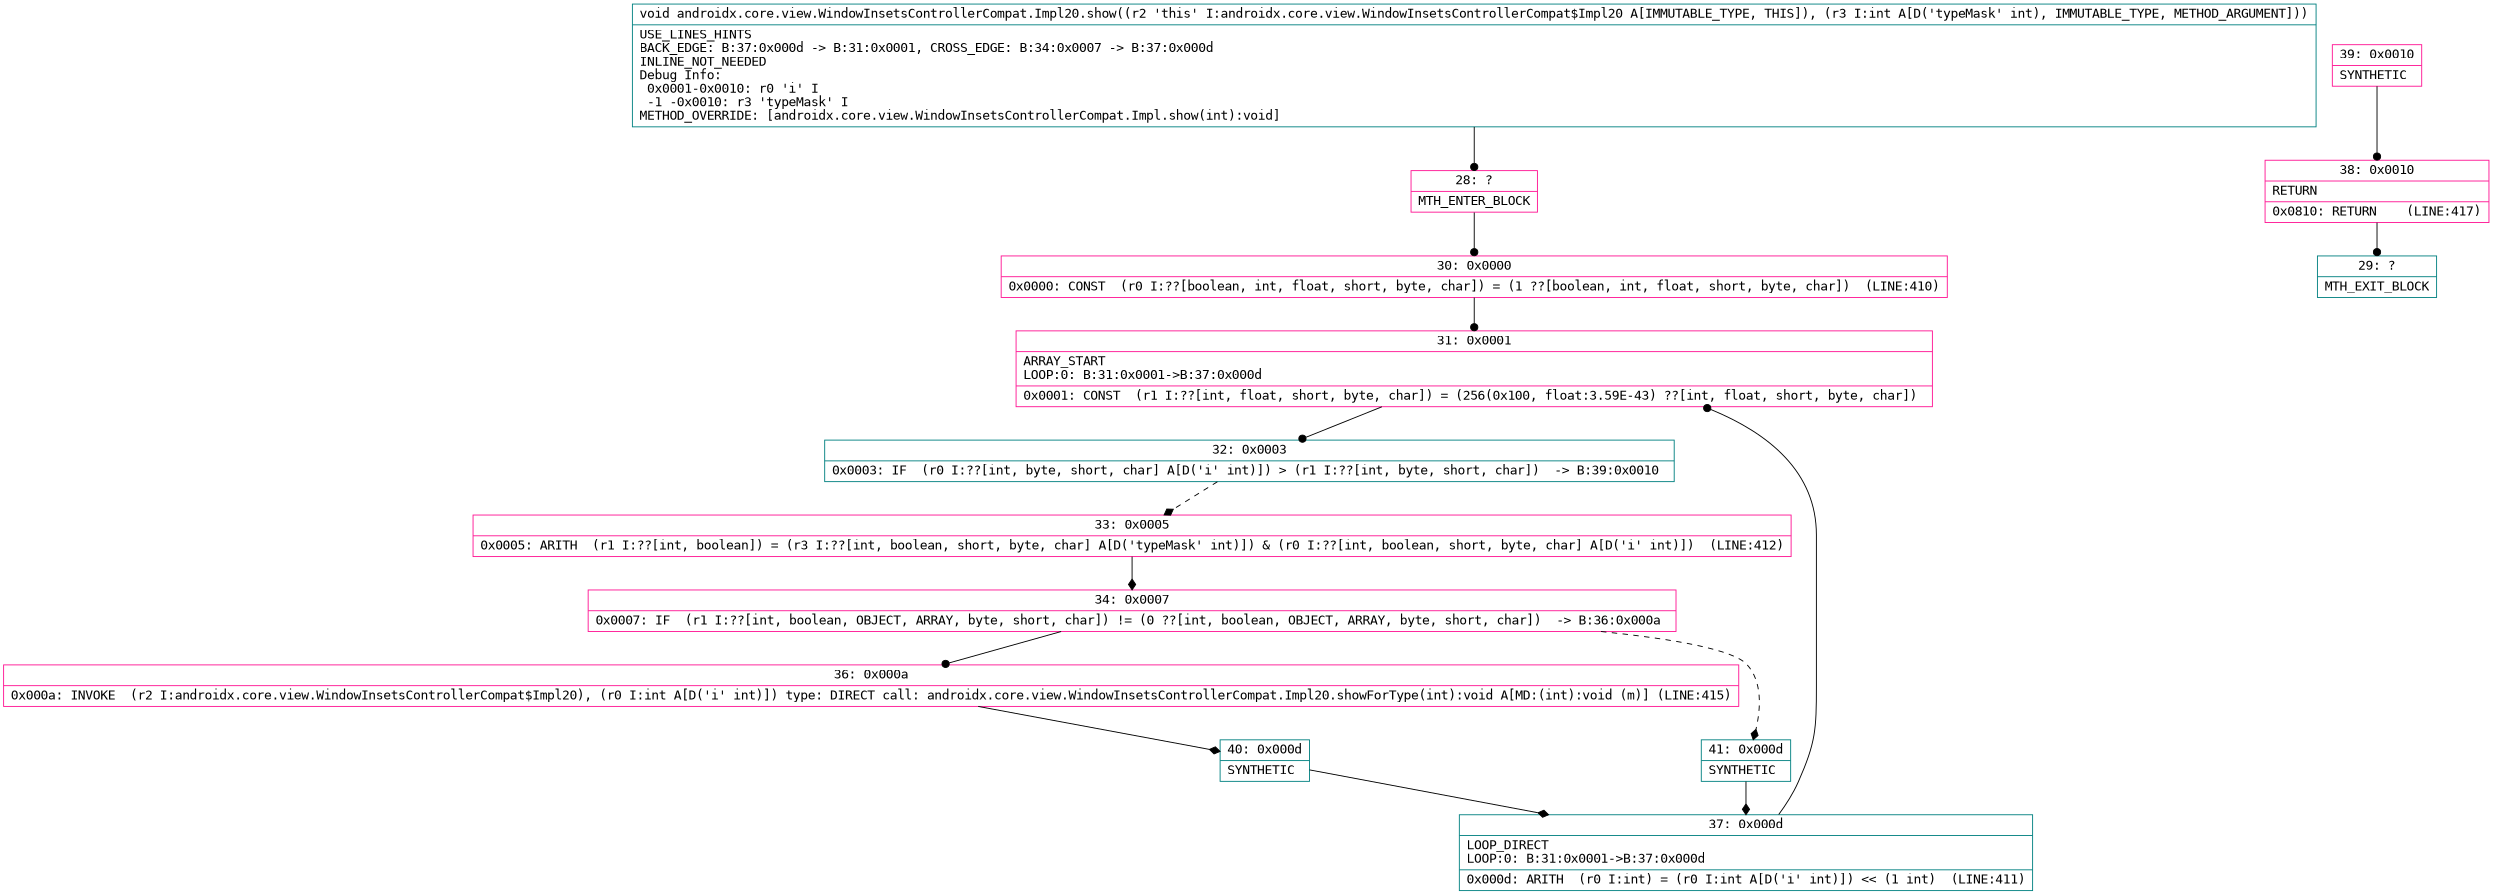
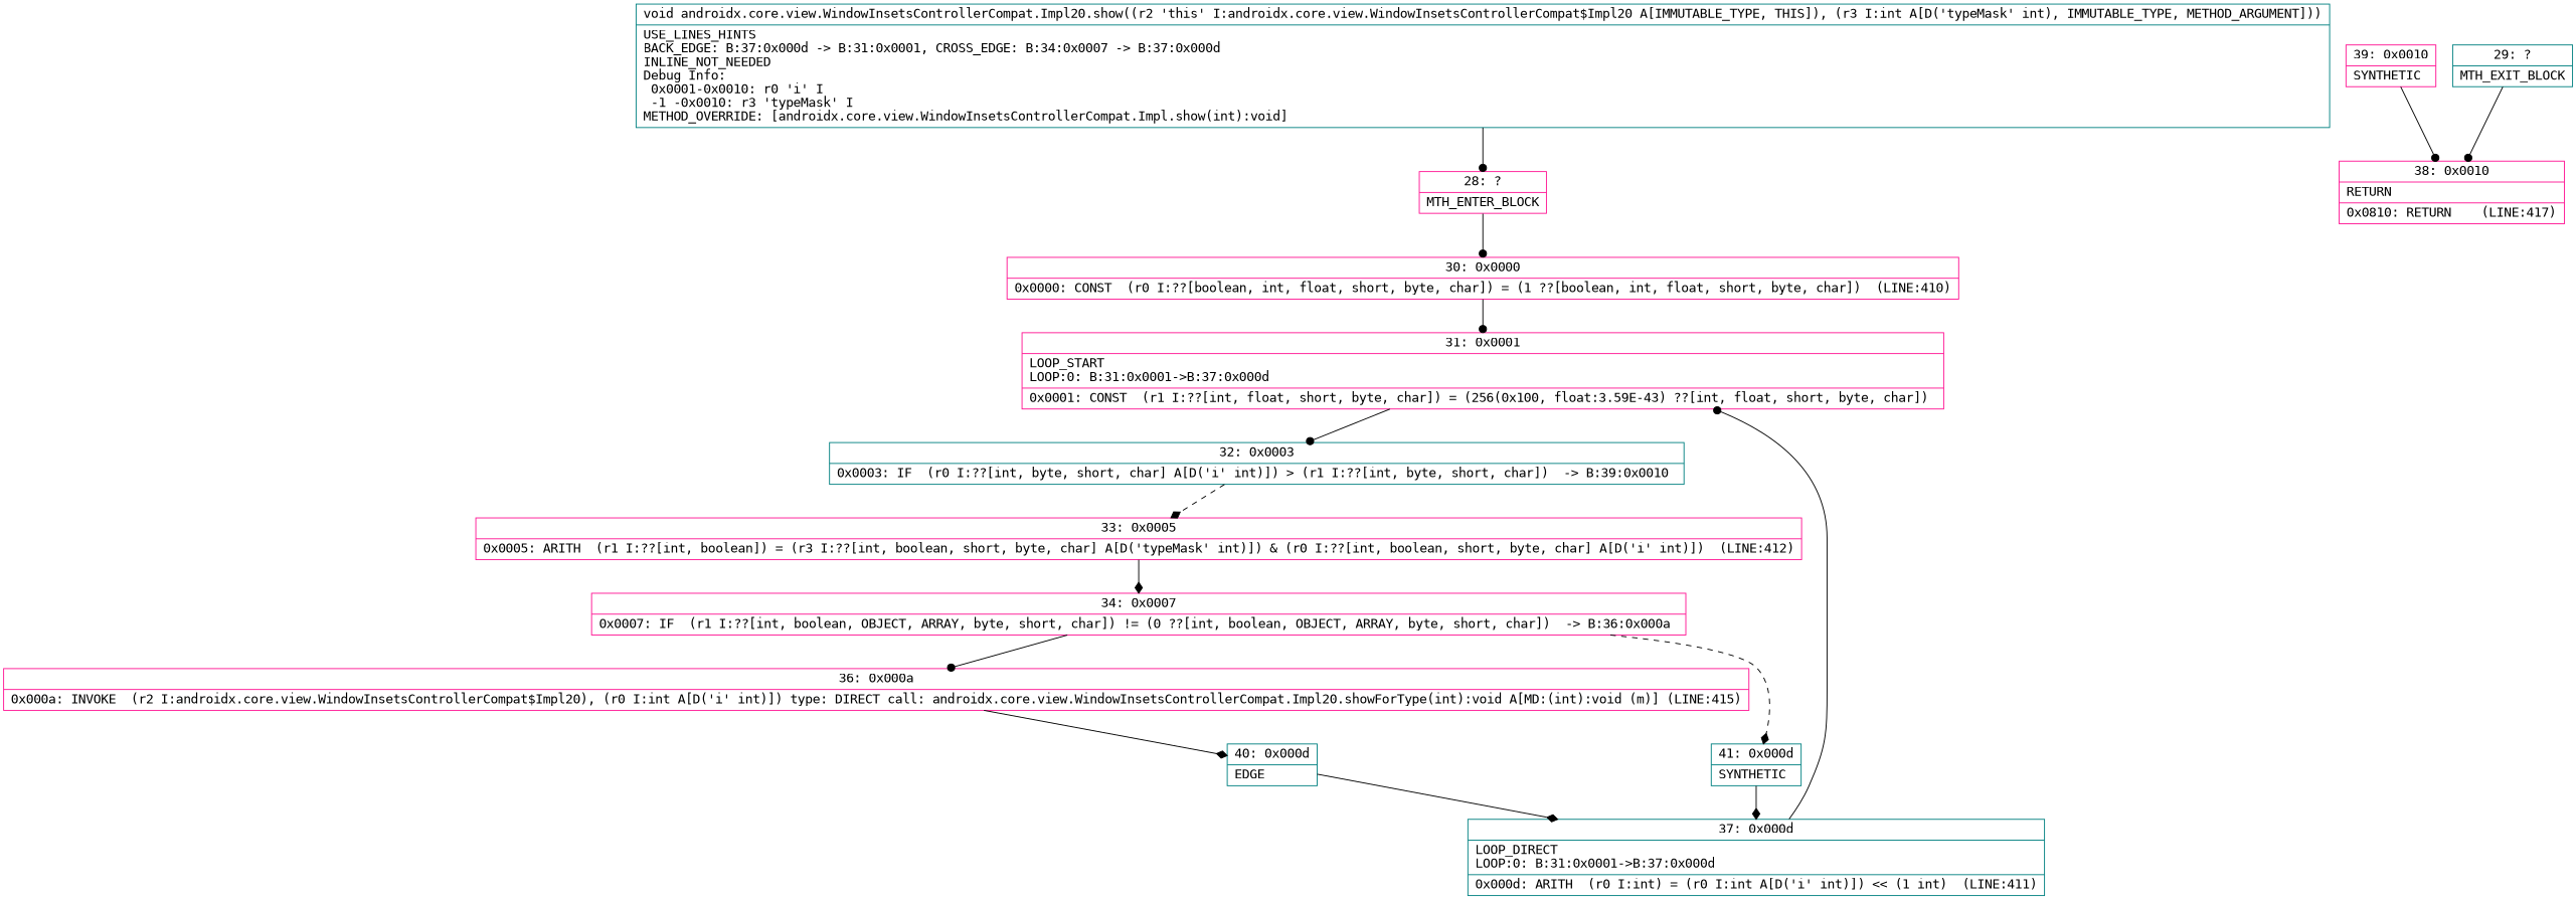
  digraph {
    fontname="DejaVu Sans Mono"
    node [color=deeppink fontname="DejaVu Sans Mono" shape=record]
    edge [arrowhead=dot fontname="DejaVu Sans Mono"]
    n1 [label="{28\:\ ?|MTH_ENTER_BLOCK\l}"]
    n2 [label="{30\:\ 0x0000|0x0000: CONST  (r0 I:??[boolean, int, float, short, byte, char]) = (1 ??[boolean, int, float, short, byte, char])  (LINE:410)\l}"]
-   n3 [label="{31\:\ 0x0001|ARRAY_START\lLOOP:0: B:31:0x0001\-\>B:37:0x000d\l|0x0001: CONST  (r1 I:??[int, float, short, byte, char]) = (256(0x100, float:3.59E\-43) ??[int, float, short, byte, char]) \l}"]
+   n3 [label="{31\:\ 0x0001|LOOP_START\lLOOP:0: B:31:0x0001\-\>B:37:0x000d\l|0x0001: CONST  (r1 I:??[int, float, short, byte, char]) = (256(0x100, float:3.59E\-43) ??[int, float, short, byte, char]) \l}"]
    n4 [color=teal label="{32\:\ 0x0003|0x0003: IF  (r0 I:??[int, byte, short, char] A[D('i' int)]) \> (r1 I:??[int, byte, short, char])  \-\> B:39:0x0010 \l}"]
    n5 [label="{33\:\ 0x0005|0x0005: ARITH  (r1 I:??[int, boolean]) = (r3 I:??[int, boolean, short, byte, char] A[D('typeMask' int)]) & (r0 I:??[int, boolean, short, byte, char] A[D('i' int)])  (LINE:412)\l}"]
    n6 [label="{34\:\ 0x0007|0x0007: IF  (r1 I:??[int, boolean, OBJECT, ARRAY, byte, short, char]) != (0 ??[int, boolean, OBJECT, ARRAY, byte, short, char])  \-\> B:36:0x000a \l}"]
    n7 [label="{39\:\ 0x0010|SYNTHETIC\l}"]
    n8 [label="{38\:\ 0x0010|RETURN\l|0x0810: RETURN    (LINE:417)\l}"]
    n9 [label="{36\:\ 0x000a|0x000a: INVOKE  (r2 I:androidx.core.view.WindowInsetsControllerCompat$Impl20), (r0 I:int A[D('i' int)]) type: DIRECT call: androidx.core.view.WindowInsetsControllerCompat.Impl20.showForType(int):void A[MD:(int):void (m)] (LINE:415)\l}"]
    n10 [color=teal label="{41\:\ 0x000d|SYNTHETIC\l}"]
-   n11 [color=teal label="{40\:\ 0x000d|SYNTHETIC\l}"]
+   n11 [color=teal label="{40\:\ 0x000d|EDGE\l}"]
    n12 [color=teal label="{37\:\ 0x000d|LOOP_DIRECT\lLOOP:0: B:31:0x0001\-\>B:37:0x000d\l|0x000d: ARITH  (r0 I:int) = (r0 I:int A[D('i' int)]) \<\< (1 int)  (LINE:411)\l}"]
    n13 [color=teal label="{29\:\ ?|MTH_EXIT_BLOCK\l}"]
    n14 [color=teal label="{void androidx.core.view.WindowInsetsControllerCompat.Impl20.show((r2 'this' I:androidx.core.view.WindowInsetsControllerCompat$Impl20 A[IMMUTABLE_TYPE, THIS]), (r3 I:int A[D('typeMask' int), IMMUTABLE_TYPE, METHOD_ARGUMENT]))  | USE_LINES_HINTS\lBACK_EDGE: B:37:0x000d \-\> B:31:0x0001, CROSS_EDGE: B:34:0x0007 \-\> B:37:0x000d\lINLINE_NOT_NEEDED\lDebug Info:\l  0x0001\-0x0010: r0 'i' I\l  \-1 \-0x0010: r3 'typeMask' I\lMETHOD_OVERRIDE: [androidx.core.view.WindowInsetsControllerCompat.Impl.show(int):void]\l}"]
    n1 -> n2
    n2 -> n3
    n3 -> n4
    n4 -> n5 [arrowhead=diamond style=dashed]
    n5 -> n6 [arrowhead=diamond]
    n6 -> n9
    n6 -> n10 [arrowhead=diamond style=dashed]
    n7 -> n8
-   n8 -> n13
+   n13 -> n8
    n9 -> n11 [arrowhead=diamond]
    n10 -> n12 [arrowhead=diamond]
    n11 -> n12 [arrowhead=diamond]
    n12 -> n3
    n14 -> n1
  }
